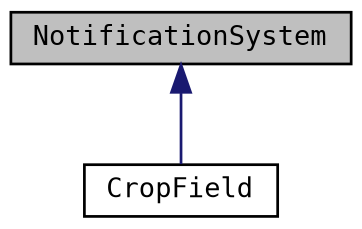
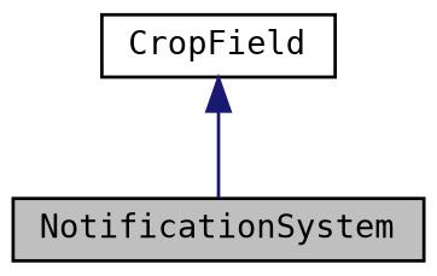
  digraph {
    fontname="DejaVu Sans Mono"
    node [color=black fontname="DejaVu Sans Mono" fontsize=10 shape=record style=filled]
    n1 [fillcolor=grey75 fontcolor=black height=0.2 label=NotificationSystem width=0.4]
    n2 [fillcolor=white height=0.2 label=CropField width=0.4]
-   n1 -> n2 [color=midnightblue dir=back fontname="DejaVu Sans Mono" fontsize=10 labelfontname=Helvetica labelfontsize=10 style=solid]
+   n2 -> n1 [color=midnightblue dir=back fontname="DejaVu Sans Mono" fontsize=10 labelfontname=Helvetica labelfontsize=10 style=solid]
  }
